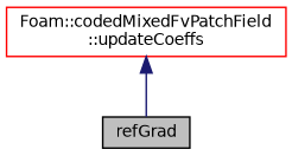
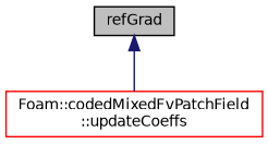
  digraph {
    rankdir=TB
    node [fontname=Helvetica fontsize=10 shape=record]
    n1 [color=black fillcolor=grey75 fontcolor=black height=0.2 label=refGrad style=filled width=0.4]
    n2 [color=red height=0.2 label="Foam::codedMixedFvPatchField\l::updateCoeffs" width=0.4]
-   n2 -> n1 [color=midnightblue dir=back fontname=Helvetica fontsize=10 labelfontname=Helvetica labelfontsize=10 style=solid]
+   n1 -> n2 [color=midnightblue dir=back fontname=Helvetica fontsize=10 labelfontname=Helvetica labelfontsize=10 style=solid]
  }
